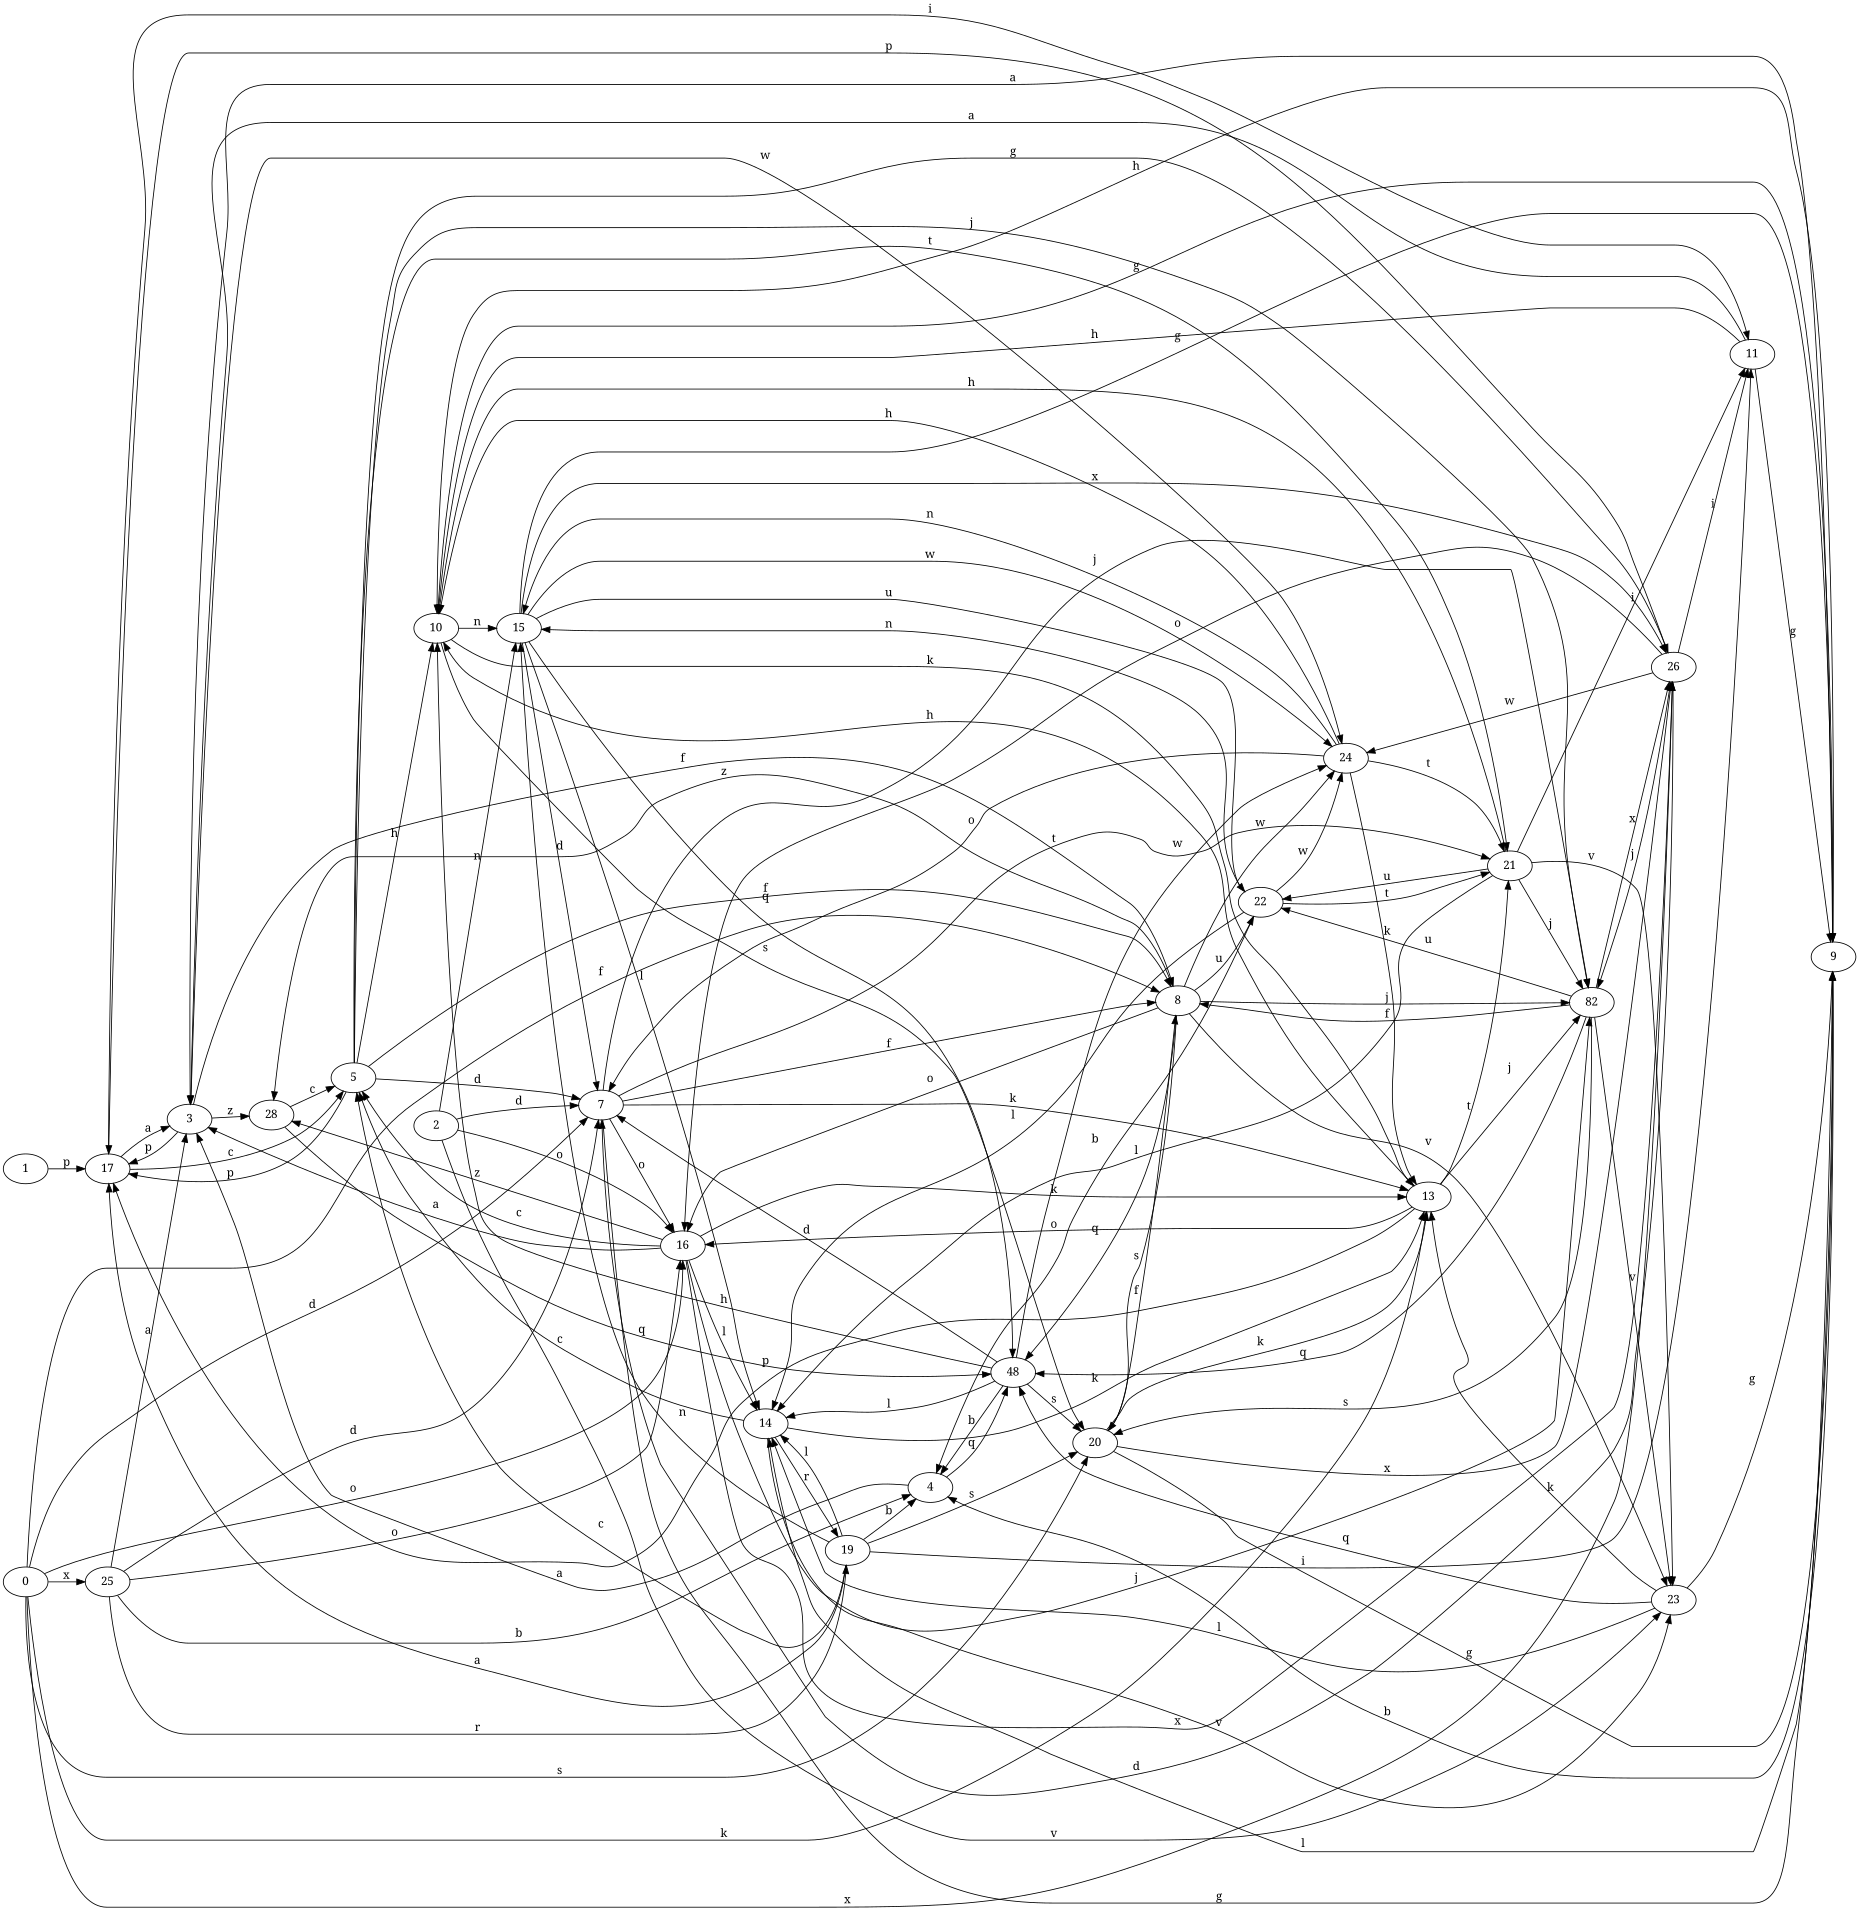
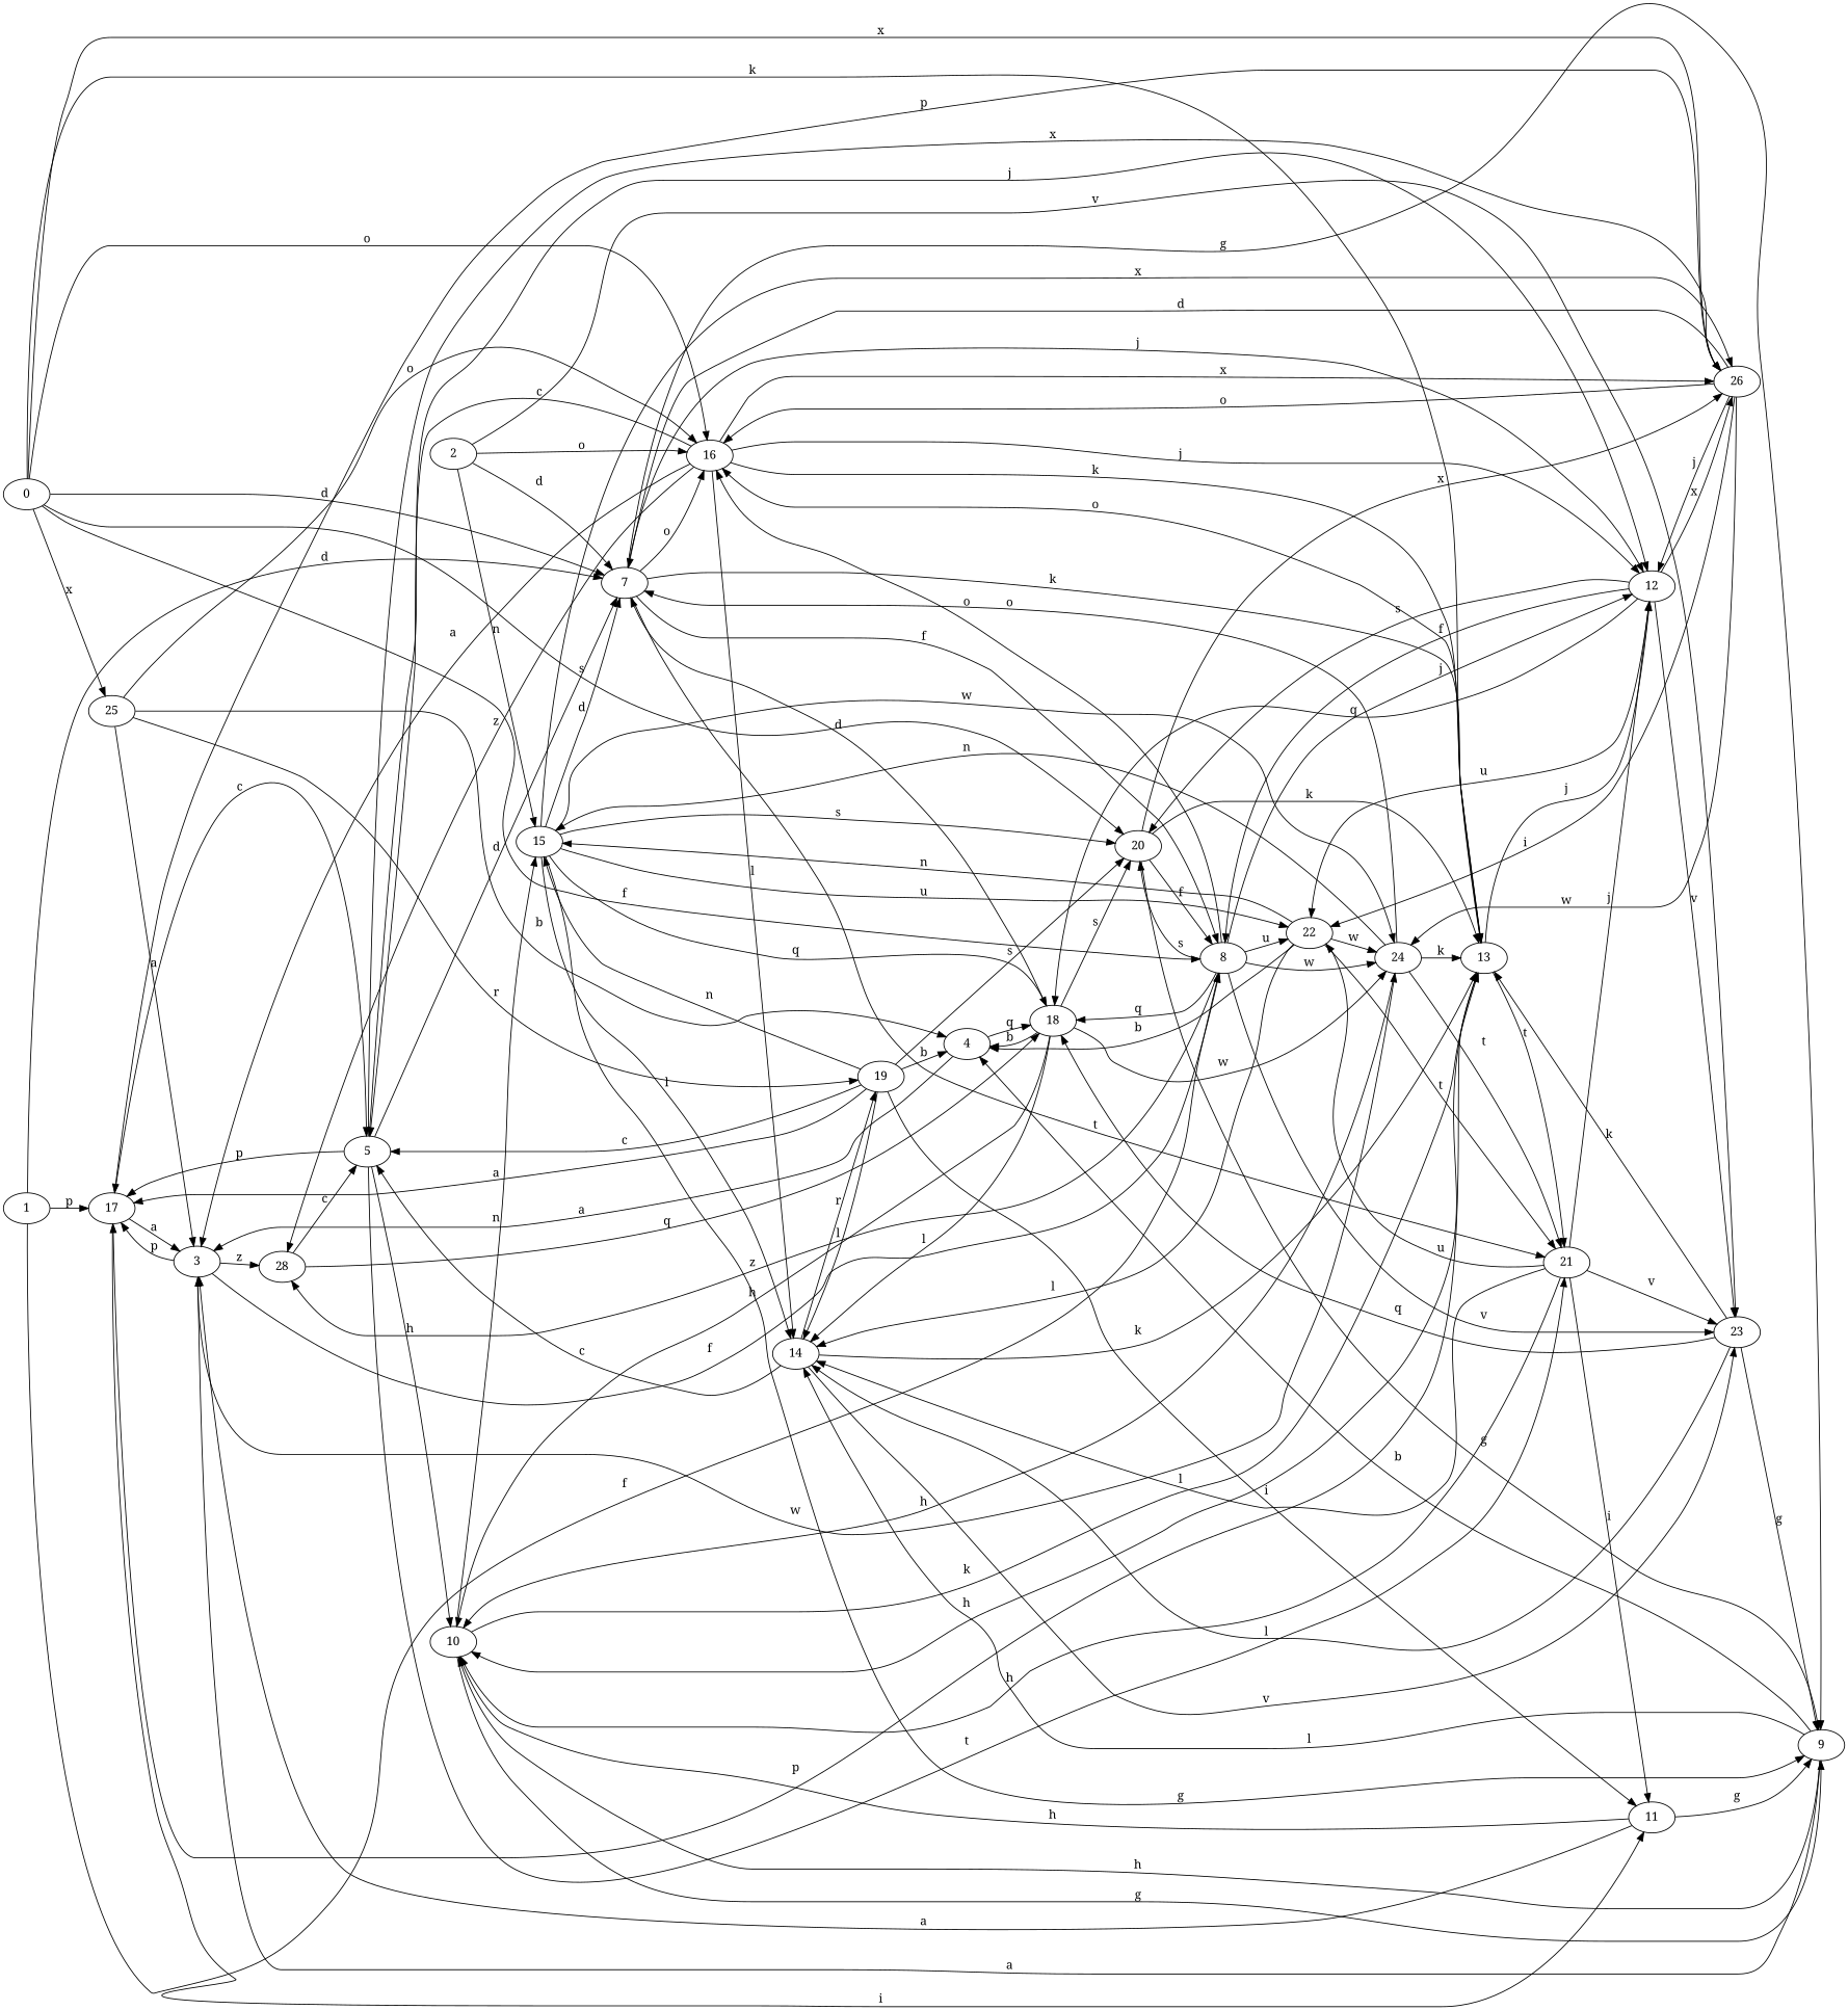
  strict digraph {
    fontname="Noto Serif"
    rankdir=LR
    node [fontname="Noto Serif"]
    edge [fontname="Noto Serif"]
    1
    17
    3
    5
    11
    2
    7
    15
    16
    23
    8
-   12 [label=82]
+   12
    21
    9
    13
    24
-   18 [label=48]
+   18
    26
    22
    14
    28
    20
    10
    4
    19
    25
    0
    1 -> 17 [label=p]
    17 -> 3 [label=a]
    17 -> 5 [label=c]
    17 -> 11 [label=i]
    3 -> 17 [label=p]
    3 -> 8 [label=f]
    3 -> 24 [label=w]
    3 -> 28 [label=z]
    5 -> 17 [label=p]
    5 -> 7 [label=d]
-   5 -> 8 [label=f]
+   1 -> 8 [label=f]
    5 -> 12 [label=j]
    5 -> 21 [label=t]
-   5 -> 26 [label=g]
+   5 -> 26 [label=x]
    5 -> 10 [label=h]
    11 -> 3 [label=a]
    11 -> 9 [label=g]
    11 -> 10 [label=h]
    2 -> 7 [label=d]
    2 -> 15 [label=n]
    2 -> 16 [label=o]
    2 -> 23 [label=v]
    7 -> 16 [label=o]
    7 -> 8 [label=f]
    7 -> 12 [label=j]
    7 -> 21 [label=t]
    7 -> 9 [label=g]
    7 -> 13 [label=k]
    15 -> 7 [label=d]
    15 -> 9 [label=g]
    15 -> 24 [label=w]
    15 -> 18 [label=q]
    15 -> 26 [label=x]
    15 -> 22 [label=u]
    15 -> 14 [label=l]
    16 -> 3 [label=a]
    16 -> 5 [label=c]
    16 -> 12 [label=j]
    16 -> 13 [label=k]
    16 -> 26 [label=x]
    16 -> 14 [label=l]
    16 -> 28 [label=z]
    23 -> 9 [label=g]
    23 -> 13 [label=k]
    23 -> 18 [label=q]
    23 -> 14 [label=l]
    8 -> 16 [label=o]
    8 -> 23 [label=v]
    8 -> 12 [label=j]
    8 -> 24 [label=w]
    8 -> 18 [label=q]
    8 -> 22 [label=u]
    8 -> 28 [label=z]
    8 -> 20 [label=s]
    12 -> 23 [label=v]
    12 -> 8 [label=f]
    12 -> 18 [label=q]
    12 -> 26 [label=x]
    12 -> 22 [label=u]
    12 -> 20 [label=s]
    21 -> 11 [label=i]
    21 -> 23 [label=v]
    21 -> 12 [label=j]
    21 -> 22 [label=u]
    21 -> 14 [label=l]
    21 -> 10 [label=h]
    9 -> 3 [label=a]
    9 -> 14 [label=l]
    9 -> 10 [label=h]
    9 -> 4 [label=b]
    13 -> 17 [label=p]
    13 -> 16 [label=o]
    13 -> 12 [label=j]
    13 -> 21 [label=t]
    13 -> 10 [label=h]
    24 -> 7 [label=o]
    24 -> 15 [label=n]
    24 -> 21 [label=t]
    24 -> 13 [label=k]
    24 -> 10 [label=h]
    18 -> 7 [label=d]
    18 -> 24 [label=w]
    18 -> 14 [label=l]
    18 -> 20 [label=s]
    18 -> 10 [label=h]
    18 -> 4 [label=b]
    26 -> 17 [label=p]
-   26 -> 11 [label=i]
+   26 -> 22 [label=i]
    26 -> 7 [label=d]
    26 -> 16 [label=o]
    26 -> 12 [label=j]
    26 -> 24 [label=w]
    22 -> 15 [label=n]
    22 -> 21 [label=t]
    22 -> 24 [label=w]
    22 -> 14 [label=l]
    22 -> 4 [label=b]
    14 -> 5 [label=c]
    14 -> 23 [label=v]
    14 -> 13 [label=k]
    14 -> 19 [label=r]
    28 -> 5 [label=c]
    28 -> 18 [label=q]
    20 -> 8 [label=f]
    20 -> 9 [label=g]
    20 -> 13 [label=k]
    20 -> 26 [label=x]
    10 -> 15 [label=n]
    10 -> 9 [label=g]
    10 -> 13 [label=k]
-   10 -> 20 [label=s]
+   15 -> 20 [label=s]
    4 -> 3 [label=a]
    4 -> 18 [label=q]
    19 -> 17 [label=a]
    19 -> 5 [label=c]
    19 -> 11 [label=i]
    19 -> 15 [label=n]
    19 -> 14 [label=l]
    19 -> 20 [label=s]
    19 -> 4 [label=b]
    25 -> 3 [label=a]
-   25 -> 7 [label=d]
+   1 -> 7 [label=d]
    25 -> 16 [label=o]
    25 -> 4 [label=b]
    25 -> 19 [label=r]
    0 -> 7 [label=d]
    0 -> 16 [label=o]
    0 -> 8 [label=f]
    0 -> 13 [label=k]
    0 -> 26 [label=x]
    0 -> 20 [label=s]
    0 -> 25 [label=x]
  }
